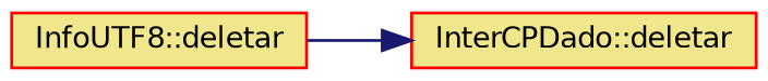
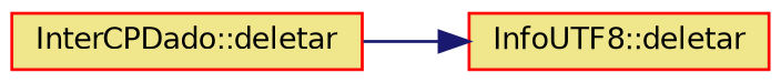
  digraph {
    rankdir=LR
    node [color=red fillcolor=khaki fontname=Helvetica fontsize=10 shape=record style=filled]
    n1 [fontcolor=black height=0.2 label="InfoUTF8::deletar" width=0.4]
    n2 [height=0.2 label="InterCPDado::deletar" width=0.4]
-   n1 -> n2 [color=midnightblue fontname=Helvetica fontsize=10 labelfontname=Helvetica labelfontsize=10 style=solid]
+   n2 -> n1 [color=midnightblue fontname=Helvetica fontsize=10 labelfontname=Helvetica labelfontsize=10 style=solid]
  }
